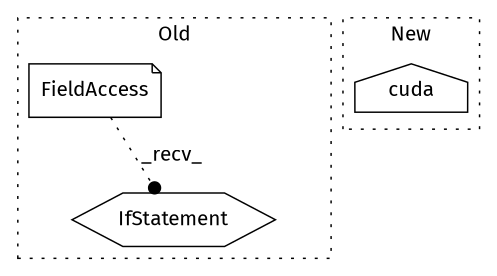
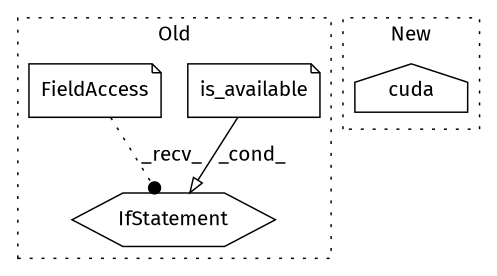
  digraph {
    fontname="Fira Sans"
    node [a=32 fontname="Fira Sans" shape=note]
    edge [fontname="Fira Sans"]
+   n1 [l=14 label=is_available s=895]
    n2 [a=22 l=10 label=FieldAccess s=884]
    n3 [a=25 l="4,2" label=IfStatement s="880,909" shape=hexagon]
    n4 [l=6 label=cuda s=589 shape=house]
    subgraph cluster_1 {
      label=Old
      style=dotted
+     n1
      n2
      n3
    }
    subgraph cluster_2 {
      label=New
      style=dotted
      n4
    }
+   n1 -> n3 [arrowhead=onormal label=_cond_ style=solid]
    n2 -> n3 [arrowhead=dot label=_recv_ style=dotted]
  }
